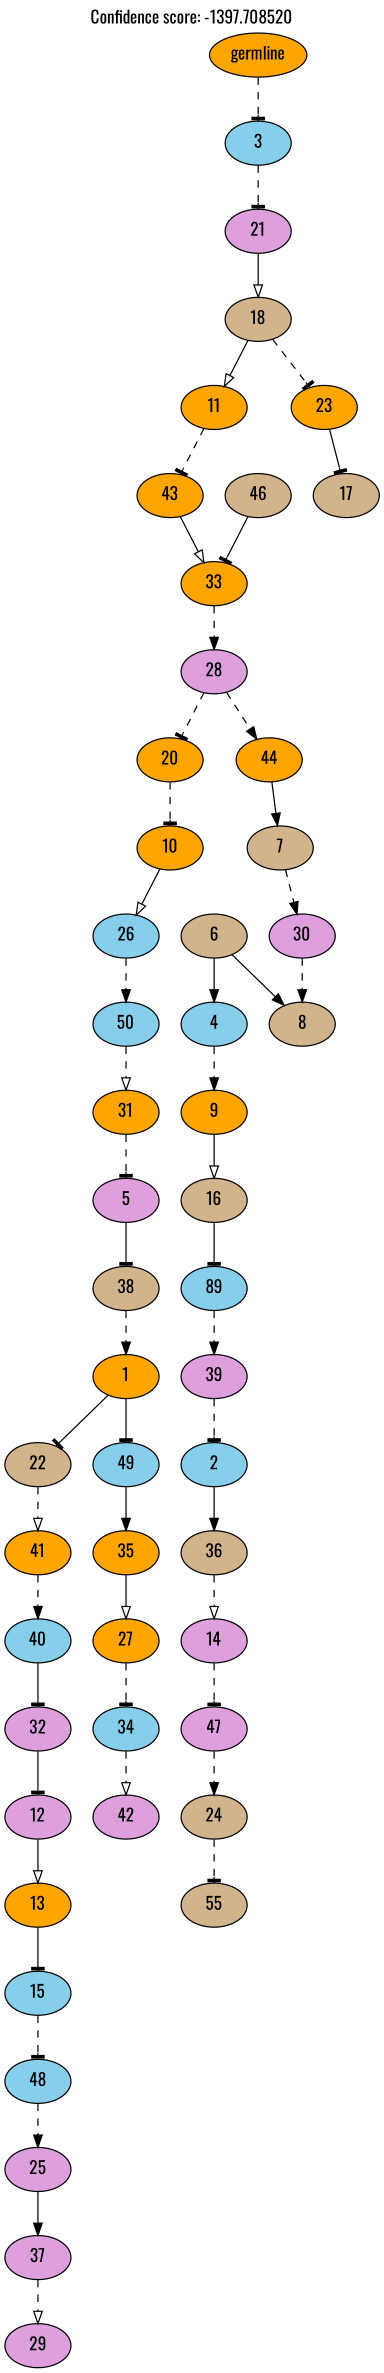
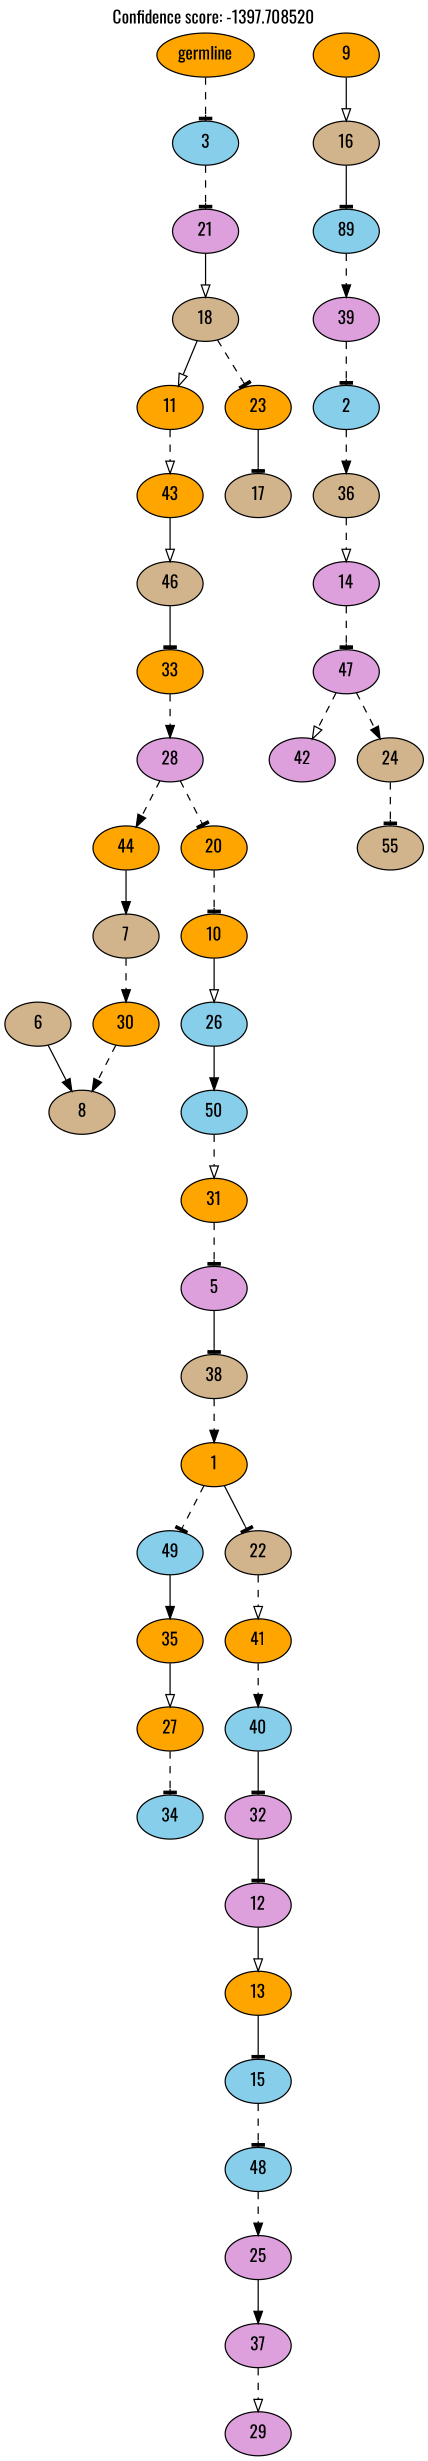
  digraph {
    fontname=Oswald
    label="Confidence score: -1397.708520"
    labelloc=t
    node [fillcolor=orange fontname=Oswald style=filled]
    edge [arrowhead=tee fontname=Oswald style=dashed]
    n1 [fillcolor=skyblue label=34]
    n2 [fillcolor=plum label=42]
    n3 [label=27]
    n4 [label=35]
    n5 [fillcolor=skyblue label=49]
    n6 [fillcolor=plum label=37]
    n7 [fillcolor=plum label=29]
    n8 [fillcolor=plum label=25]
    n9 [fillcolor=skyblue label=48]
    n10 [fillcolor=skyblue label=15]
    n11 [label=13]
    n12 [fillcolor=plum label=12]
    n13 [fillcolor=plum label=32]
    n14 [fillcolor=skyblue label=40]
    n15 [label=41]
    n16 [fillcolor=tan label=22]
    n17 [label=1]
    n18 [fillcolor=tan label=38]
    n19 [fillcolor=plum label=5]
    n20 [label=31]
    n21 [fillcolor=skyblue label=50]
    n22 [fillcolor=skyblue label=26]
    n23 [label=10]
    n24 [label=20]
    n25 [fillcolor=tan label=24]
    n26 [fillcolor=tan label=55]
    n27 [fillcolor=plum label=47]
    n28 [fillcolor=plum label=14]
    n29 [fillcolor=tan label=36]
    n30 [fillcolor=skyblue label=2]
    n31 [fillcolor=plum label=39]
    n32 [fillcolor=skyblue label=89]
    n33 [fillcolor=tan label=16]
    n34 [label=9]
-   n35 [fillcolor=skyblue label=4]
    n36 [fillcolor=tan label=6]
    n37 [fillcolor=tan label=8]
-   n38 [fillcolor=plum label=30]
+   n38 [label=30]
    n39 [fillcolor=tan label=7]
    n40 [label=44]
    n41 [fillcolor=plum label=28]
    n42 [label=33]
    n43 [fillcolor=tan label=46]
    n44 [label=43]
    n45 [label=11]
    n46 [label=23]
    n47 [fillcolor=tan label=17]
    n48 [fillcolor=tan label=18]
    n49 [fillcolor=plum label=21]
    n50 [fillcolor=skyblue label=3]
    n51 [label=germline]
-   n1 -> n2 [arrowhead=onormal]
+   n27 -> n2 [arrowhead=onormal]
    n3 -> n1
    n4 -> n3 [arrowhead=onormal style=solid]
    n5 -> n4 [arrowhead=normal style=solid]
    n6 -> n7 [arrowhead=onormal]
    n8 -> n6 [arrowhead=normal style=solid]
    n9 -> n8 [arrowhead=normal]
    n10 -> n9
    n11 -> n10 [style=solid]
    n12 -> n11 [arrowhead=onormal style=solid]
    n13 -> n12 [style=solid]
    n14 -> n13 [style=solid]
    n15 -> n14 [arrowhead=normal]
    n16 -> n15 [arrowhead=onormal]
-   n17 -> n5 [style=solid]
+   n17 -> n5
    n17 -> n16 [style=solid]
    n18 -> n17 [arrowhead=normal]
    n19 -> n18 [style=solid]
    n20 -> n19
    n21 -> n20 [arrowhead=onormal]
-   n22 -> n21 [arrowhead=normal]
+   n22 -> n21 [arrowhead=normal style=solid]
    n23 -> n22 [arrowhead=onormal style=solid]
    n24 -> n23
    n25 -> n26
    n27 -> n25 [arrowhead=normal]
    n28 -> n27
    n29 -> n28 [arrowhead=onormal]
-   n30 -> n29 [arrowhead=normal style=solid]
+   n30 -> n29 [arrowhead=normal]
    n31 -> n30
    n32 -> n31 [arrowhead=normal]
    n33 -> n32 [style=solid]
    n34 -> n33 [arrowhead=onormal style=solid]
-   n35 -> n34 [arrowhead=normal]
-   n36 -> n35 [arrowhead=normal style=solid]
    n36 -> n37 [arrowhead=normal style=solid]
    n38 -> n37 [arrowhead=normal]
    n39 -> n38 [arrowhead=normal]
    n40 -> n39 [arrowhead=normal style=solid]
    n41 -> n24
    n41 -> n40 [arrowhead=normal]
    n42 -> n41 [arrowhead=normal]
    n43 -> n42 [style=solid]
-   n44 -> n42 [arrowhead=onormal style=solid]
-   n45 -> n44
+   n44 -> n43 [arrowhead=onormal style=solid]
+   n45 -> n44 [arrowhead=onormal]
    n46 -> n47 [style=solid]
    n48 -> n45 [arrowhead=onormal style=solid]
    n48 -> n46
    n49 -> n48 [arrowhead=onormal style=solid]
    n50 -> n49
    n51 -> n50
  }
